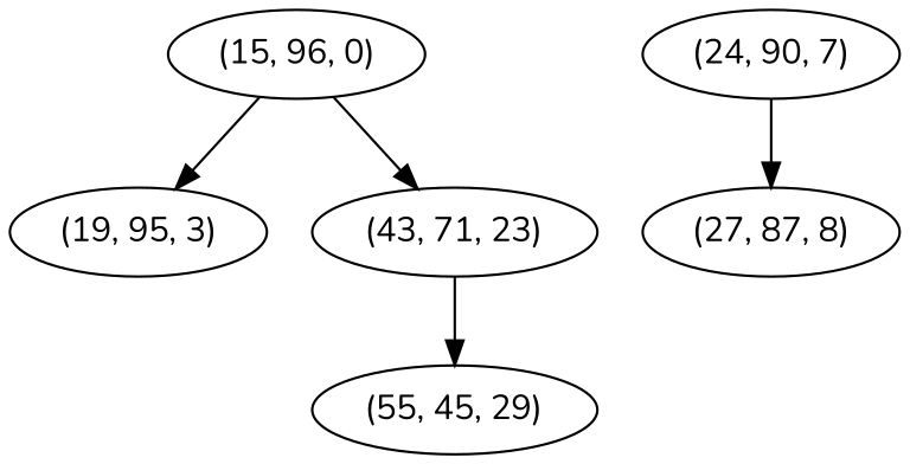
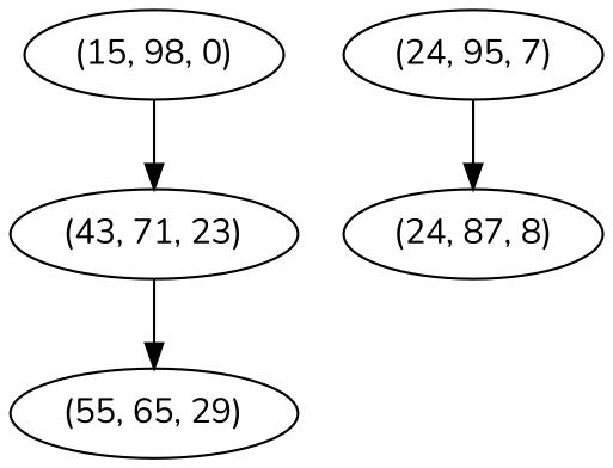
  digraph {
    fontname=Nunito
    node [fontname=Nunito]
    edge [fontname=Nunito]
-   "(15, 98, 0)" [label="(15, 96, 0)"]
-   "(19, 95, 3)"
+   "(15, 98, 0)"
    "(43, 71, 23)"
-   "(24, 90, 7)"
-   "(27, 87, 8)"
-   "(55, 65, 29)" [label="(55, 45, 29)"]
-   "(15, 98, 0)" -> "(19, 95, 3)"
+   "(24, 90, 7)" [label="(24, 95, 7)"]
+   "(27, 87, 8)" [label="(24, 87, 8)"]
+   "(55, 65, 29)"
    "(15, 98, 0)" -> "(43, 71, 23)"
    "(43, 71, 23)" -> "(55, 65, 29)"
    "(24, 90, 7)" -> "(27, 87, 8)"
  }
